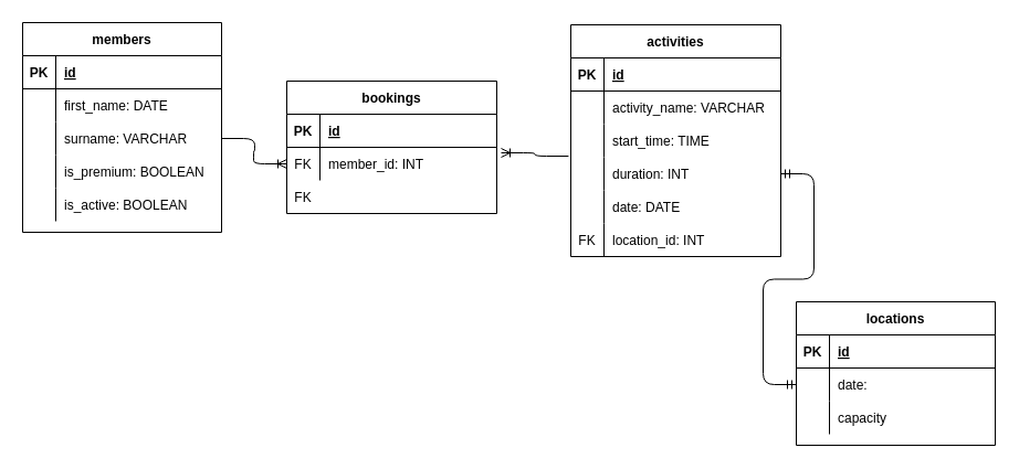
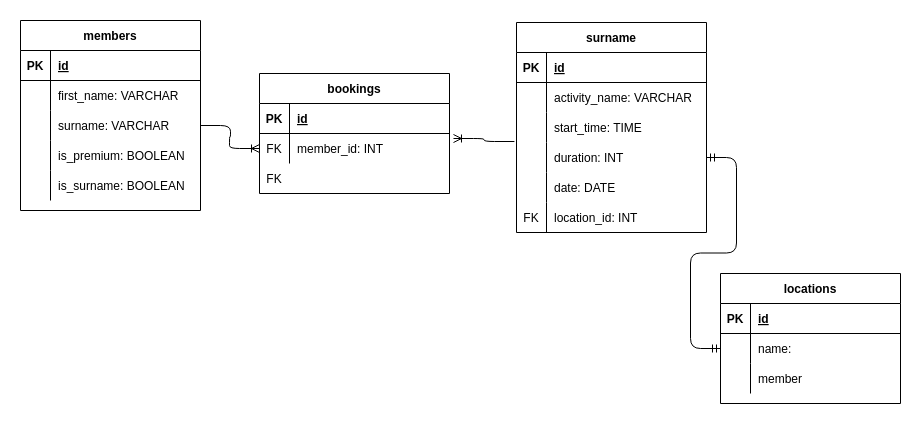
  <mxCell id="0" />
  <mxCell id="1" parent="0" />
  <mxCell id="2" value="members" style="shape=table;startSize=30;container=1;collapsible=1;childLayout=tableLayout;fixedRows=1;rowLines=0;fontStyle=1;align=center;resizeLast=1;" parent="1" vertex="1"><mxGeometry x="20" y="20" width="180" height="190" as="geometry" /></mxCell>
  <mxCell id="3" value="" style="shape=partialRectangle;collapsible=0;dropTarget=0;pointerEvents=0;fillColor=none;top=0;left=0;bottom=1;right=0;points=[[0,0.5],[1,0.5]];portConstraint=eastwest;" parent="2" vertex="1"><mxGeometry y="30" width="180" height="30" as="geometry" /></mxCell>
  <mxCell id="4" value="PK" style="shape=partialRectangle;connectable=0;fillColor=none;top=0;left=0;bottom=0;right=0;fontStyle=1;overflow=hidden;" parent="3" vertex="1"><mxGeometry width="30" height="30" as="geometry" /></mxCell>
  <mxCell id="5" value="id" style="shape=partialRectangle;connectable=0;fillColor=none;top=0;left=0;bottom=0;right=0;align=left;spacingLeft=6;fontStyle=5;overflow=hidden;" parent="3" vertex="1"><mxGeometry x="30" width="150" height="30" as="geometry" /></mxCell>
  <mxCell id="6" value="" style="shape=partialRectangle;collapsible=0;dropTarget=0;pointerEvents=0;fillColor=none;top=0;left=0;bottom=0;right=0;points=[[0,0.5],[1,0.5]];portConstraint=eastwest;" parent="2" vertex="1"><mxGeometry y="60" width="180" height="30" as="geometry" /></mxCell>
  <mxCell id="7" value="" style="shape=partialRectangle;connectable=0;fillColor=none;top=0;left=0;bottom=0;right=0;editable=1;overflow=hidden;" parent="6" vertex="1"><mxGeometry width="30" height="30" as="geometry" /></mxCell>
- <mxCell id="8" value="first_name: DATE" style="shape=partialRectangle;connectable=0;fillColor=none;top=0;left=0;bottom=0;right=0;align=left;spacingLeft=6;overflow=hidden;" parent="6" vertex="1"><mxGeometry x="30" width="150" height="30" as="geometry" /></mxCell>
+ <mxCell id="8" value="first_name: VARCHAR" style="shape=partialRectangle;connectable=0;fillColor=none;top=0;left=0;bottom=0;right=0;align=left;spacingLeft=6;overflow=hidden;" parent="6" vertex="1"><mxGeometry x="30" width="150" height="30" as="geometry" /></mxCell>
  <mxCell id="9" value="" style="shape=partialRectangle;collapsible=0;dropTarget=0;pointerEvents=0;fillColor=none;top=0;left=0;bottom=0;right=0;points=[[0,0.5],[1,0.5]];portConstraint=eastwest;" parent="2" vertex="1"><mxGeometry y="90" width="180" height="30" as="geometry" /></mxCell>
  <mxCell id="10" value="" style="shape=partialRectangle;connectable=0;fillColor=none;top=0;left=0;bottom=0;right=0;editable=1;overflow=hidden;" parent="9" vertex="1"><mxGeometry width="30" height="30" as="geometry" /></mxCell>
  <mxCell id="11" value="surname: VARCHAR" style="shape=partialRectangle;connectable=0;fillColor=none;top=0;left=0;bottom=0;right=0;align=left;spacingLeft=6;overflow=hidden;" parent="9" vertex="1"><mxGeometry x="30" width="150" height="30" as="geometry" /></mxCell>
  <mxCell id="12" value="" style="shape=partialRectangle;collapsible=0;dropTarget=0;pointerEvents=0;fillColor=none;top=0;left=0;bottom=0;right=0;points=[[0,0.5],[1,0.5]];portConstraint=eastwest;" parent="2" vertex="1"><mxGeometry y="120" width="180" height="30" as="geometry" /></mxCell>
  <mxCell id="13" value="" style="shape=partialRectangle;connectable=0;fillColor=none;top=0;left=0;bottom=0;right=0;editable=1;overflow=hidden;" parent="12" vertex="1"><mxGeometry width="30" height="30" as="geometry" /></mxCell>
  <mxCell id="14" value="is_premium: BOOLEAN" style="shape=partialRectangle;connectable=0;fillColor=none;top=0;left=0;bottom=0;right=0;align=left;spacingLeft=6;overflow=hidden;" parent="12" vertex="1"><mxGeometry x="30" width="150" height="30" as="geometry" /></mxCell>
  <mxCell id="15" value="" style="shape=partialRectangle;collapsible=0;dropTarget=0;pointerEvents=0;fillColor=none;top=0;left=0;bottom=0;right=0;points=[[0,0.5],[1,0.5]];portConstraint=eastwest;" parent="2" vertex="1"><mxGeometry y="150" width="180" height="30" as="geometry" /></mxCell>
  <mxCell id="16" value="" style="shape=partialRectangle;connectable=0;fillColor=none;top=0;left=0;bottom=0;right=0;editable=1;overflow=hidden;" parent="15" vertex="1"><mxGeometry width="30" height="30" as="geometry" /></mxCell>
- <mxCell id="17" value="is_active: BOOLEAN" style="shape=partialRectangle;connectable=0;fillColor=none;top=0;left=0;bottom=0;right=0;align=left;spacingLeft=6;overflow=hidden;" parent="15" vertex="1"><mxGeometry x="30" width="150" height="30" as="geometry" /></mxCell>
- <mxCell id="18" value="activities" style="shape=table;startSize=30;container=1;collapsible=1;childLayout=tableLayout;fixedRows=1;rowLines=0;fontStyle=1;align=center;resizeLast=1;" parent="1" vertex="1"><mxGeometry x="516" y="22" width="190" height="210" as="geometry" /></mxCell>
+ <mxCell id="17" value="is_surname: BOOLEAN" style="shape=partialRectangle;connectable=0;fillColor=none;top=0;left=0;bottom=0;right=0;align=left;spacingLeft=6;overflow=hidden;" parent="15" vertex="1"><mxGeometry x="30" width="150" height="30" as="geometry" /></mxCell>
+ <mxCell id="18" value="surname" style="shape=table;startSize=30;container=1;collapsible=1;childLayout=tableLayout;fixedRows=1;rowLines=0;fontStyle=1;align=center;resizeLast=1;" parent="1" vertex="1"><mxGeometry x="516" y="22" width="190" height="210" as="geometry" /></mxCell>
  <mxCell id="19" value="" style="shape=partialRectangle;collapsible=0;dropTarget=0;pointerEvents=0;fillColor=none;top=0;left=0;bottom=1;right=0;points=[[0,0.5],[1,0.5]];portConstraint=eastwest;" parent="18" vertex="1"><mxGeometry y="30" width="190" height="30" as="geometry" /></mxCell>
  <mxCell id="20" value="PK" style="shape=partialRectangle;connectable=0;fillColor=none;top=0;left=0;bottom=0;right=0;fontStyle=1;overflow=hidden;" parent="19" vertex="1"><mxGeometry width="30" height="30" as="geometry" /></mxCell>
  <mxCell id="21" value="id" style="shape=partialRectangle;connectable=0;fillColor=none;top=0;left=0;bottom=0;right=0;align=left;spacingLeft=6;fontStyle=5;overflow=hidden;" parent="19" vertex="1"><mxGeometry x="30" width="160" height="30" as="geometry" /></mxCell>
  <mxCell id="22" value="" style="shape=partialRectangle;collapsible=0;dropTarget=0;pointerEvents=0;fillColor=none;top=0;left=0;bottom=0;right=0;points=[[0,0.5],[1,0.5]];portConstraint=eastwest;" parent="18" vertex="1"><mxGeometry y="60" width="190" height="30" as="geometry" /></mxCell>
  <mxCell id="23" value="" style="shape=partialRectangle;connectable=0;fillColor=none;top=0;left=0;bottom=0;right=0;editable=1;overflow=hidden;" parent="22" vertex="1"><mxGeometry width="30" height="30" as="geometry" /></mxCell>
  <mxCell id="24" value="activity_name: VARCHAR" style="shape=partialRectangle;connectable=0;fillColor=none;top=0;left=0;bottom=0;right=0;align=left;spacingLeft=6;overflow=hidden;" parent="22" vertex="1"><mxGeometry x="30" width="160" height="30" as="geometry" /></mxCell>
  <mxCell id="25" value="" style="shape=partialRectangle;collapsible=0;dropTarget=0;pointerEvents=0;fillColor=none;top=0;left=0;bottom=0;right=0;points=[[0,0.5],[1,0.5]];portConstraint=eastwest;" parent="18" vertex="1"><mxGeometry y="90" width="190" height="30" as="geometry" /></mxCell>
  <mxCell id="26" value="" style="shape=partialRectangle;connectable=0;fillColor=none;top=0;left=0;bottom=0;right=0;editable=1;overflow=hidden;" parent="25" vertex="1"><mxGeometry width="30" height="30" as="geometry" /></mxCell>
  <mxCell id="27" value="start_time: TIME" style="shape=partialRectangle;connectable=0;fillColor=none;top=0;left=0;bottom=0;right=0;align=left;spacingLeft=6;overflow=hidden;" parent="25" vertex="1"><mxGeometry x="30" width="160" height="30" as="geometry" /></mxCell>
  <mxCell id="28" value="" style="shape=partialRectangle;collapsible=0;dropTarget=0;pointerEvents=0;fillColor=none;top=0;left=0;bottom=0;right=0;points=[[0,0.5],[1,0.5]];portConstraint=eastwest;" parent="18" vertex="1"><mxGeometry y="120" width="190" height="30" as="geometry" /></mxCell>
  <mxCell id="29" value="" style="shape=partialRectangle;connectable=0;fillColor=none;top=0;left=0;bottom=0;right=0;editable=1;overflow=hidden;" parent="28" vertex="1"><mxGeometry width="30" height="30" as="geometry" /></mxCell>
  <mxCell id="30" value="duration: INT" style="shape=partialRectangle;connectable=0;fillColor=none;top=0;left=0;bottom=0;right=0;align=left;spacingLeft=6;overflow=hidden;" parent="28" vertex="1"><mxGeometry x="30" width="160" height="30" as="geometry" /></mxCell>
  <mxCell id="31" value="" style="shape=partialRectangle;collapsible=0;dropTarget=0;pointerEvents=0;fillColor=none;top=0;left=0;bottom=0;right=0;points=[[0,0.5],[1,0.5]];portConstraint=eastwest;" parent="18" vertex="1"><mxGeometry y="150" width="190" height="30" as="geometry" /></mxCell>
  <mxCell id="32" value="" style="shape=partialRectangle;connectable=0;fillColor=none;top=0;left=0;bottom=0;right=0;editable=1;overflow=hidden;" parent="31" vertex="1"><mxGeometry width="30" height="30" as="geometry" /></mxCell>
  <mxCell id="33" value="date: DATE" style="shape=partialRectangle;connectable=0;fillColor=none;top=0;left=0;bottom=0;right=0;align=left;spacingLeft=6;overflow=hidden;" parent="31" vertex="1"><mxGeometry x="30" width="160" height="30" as="geometry" /></mxCell>
  <mxCell id="34" value="" style="shape=partialRectangle;collapsible=0;dropTarget=0;pointerEvents=0;fillColor=none;top=0;left=0;bottom=0;right=0;points=[[0,0.5],[1,0.5]];portConstraint=eastwest;" parent="18" vertex="1"><mxGeometry y="180" width="190" height="30" as="geometry" /></mxCell>
  <mxCell id="35" value="FK" style="shape=partialRectangle;connectable=0;fillColor=none;top=0;left=0;bottom=0;right=0;editable=1;overflow=hidden;" parent="34" vertex="1"><mxGeometry width="30" height="30" as="geometry" /></mxCell>
  <mxCell id="36" value="location_id: INT" style="shape=partialRectangle;connectable=0;fillColor=none;top=0;left=0;bottom=0;right=0;align=left;spacingLeft=6;overflow=hidden;" parent="34" vertex="1"><mxGeometry x="30" width="160" height="30" as="geometry" /></mxCell>
  <mxCell id="37" value="bookings" style="shape=table;startSize=30;container=1;collapsible=1;childLayout=tableLayout;fixedRows=1;rowLines=0;fontStyle=1;align=center;resizeLast=1;" parent="1" vertex="1"><mxGeometry x="259" y="73" width="190" height="120" as="geometry" /></mxCell>
  <mxCell id="38" value="" style="shape=partialRectangle;collapsible=0;dropTarget=0;pointerEvents=0;fillColor=none;top=0;left=0;bottom=1;right=0;points=[[0,0.5],[1,0.5]];portConstraint=eastwest;" parent="37" vertex="1"><mxGeometry y="30" width="190" height="30" as="geometry" /></mxCell>
  <mxCell id="39" value="PK" style="shape=partialRectangle;connectable=0;fillColor=none;top=0;left=0;bottom=0;right=0;fontStyle=1;overflow=hidden;" parent="38" vertex="1"><mxGeometry width="30" height="30" as="geometry" /></mxCell>
  <mxCell id="40" value="id" style="shape=partialRectangle;connectable=0;fillColor=none;top=0;left=0;bottom=0;right=0;align=left;spacingLeft=6;fontStyle=5;overflow=hidden;" parent="38" vertex="1"><mxGeometry x="30" width="160" height="30" as="geometry" /></mxCell>
  <mxCell id="41" value="" style="shape=partialRectangle;collapsible=0;dropTarget=0;pointerEvents=0;fillColor=none;top=0;left=0;bottom=0;right=0;points=[[0,0.5],[1,0.5]];portConstraint=eastwest;" parent="37" vertex="1"><mxGeometry y="60" width="190" height="30" as="geometry" /></mxCell>
  <mxCell id="42" value="FK" style="shape=partialRectangle;connectable=0;fillColor=none;top=0;left=0;bottom=0;right=0;editable=1;overflow=hidden;" parent="41" vertex="1"><mxGeometry width="30" height="30" as="geometry" /></mxCell>
  <mxCell id="43" value="member_id: INT" style="shape=partialRectangle;connectable=0;fillColor=none;top=0;left=0;bottom=0;right=0;align=left;spacingLeft=6;overflow=hidden;" parent="41" vertex="1"><mxGeometry x="30" width="160" height="30" as="geometry" /></mxCell>
  <mxCell id="44" value="" style="shape=partialRectangle;collapsible=0;dropTarget=0;pointerEvents=0;fillColor=none;top=0;left=0;bottom=0;right=0;points=[[0,0.5],[1,0.5]];portConstraint=eastwest;" parent="37" vertex="1"><mxGeometry y="90" width="190" height="30" as="geometry" /></mxCell>
  <mxCell id="45" value="FK" style="shape=partialRectangle;connectable=0;fillColor=none;top=0;left=0;bottom=0;right=0;editable=1;overflow=hidden;" parent="44" vertex="1"><mxGeometry width="30" height="30" as="geometry" /></mxCell>
  <mxCell id="46" value="locations" style="shape=table;startSize=30;container=1;collapsible=1;childLayout=tableLayout;fixedRows=1;rowLines=0;fontStyle=1;align=center;resizeLast=1;" parent="1" vertex="1"><mxGeometry x="720" y="273" width="180" height="130" as="geometry" /></mxCell>
  <mxCell id="47" value="" style="shape=partialRectangle;collapsible=0;dropTarget=0;pointerEvents=0;fillColor=none;top=0;left=0;bottom=1;right=0;points=[[0,0.5],[1,0.5]];portConstraint=eastwest;" parent="46" vertex="1"><mxGeometry y="30" width="180" height="30" as="geometry" /></mxCell>
  <mxCell id="48" value="PK" style="shape=partialRectangle;connectable=0;fillColor=none;top=0;left=0;bottom=0;right=0;fontStyle=1;overflow=hidden;" parent="47" vertex="1"><mxGeometry width="30" height="30" as="geometry" /></mxCell>
  <mxCell id="49" value="id" style="shape=partialRectangle;connectable=0;fillColor=none;top=0;left=0;bottom=0;right=0;align=left;spacingLeft=6;fontStyle=5;overflow=hidden;" parent="47" vertex="1"><mxGeometry x="30" width="150" height="30" as="geometry" /></mxCell>
  <mxCell id="50" value="" style="shape=partialRectangle;collapsible=0;dropTarget=0;pointerEvents=0;fillColor=none;top=0;left=0;bottom=0;right=0;points=[[0,0.5],[1,0.5]];portConstraint=eastwest;" parent="46" vertex="1"><mxGeometry y="60" width="180" height="30" as="geometry" /></mxCell>
  <mxCell id="51" value="" style="shape=partialRectangle;connectable=0;fillColor=none;top=0;left=0;bottom=0;right=0;editable=1;overflow=hidden;" parent="50" vertex="1"><mxGeometry width="30" height="30" as="geometry" /></mxCell>
- <mxCell id="52" value="date:" style="shape=partialRectangle;connectable=0;fillColor=none;top=0;left=0;bottom=0;right=0;align=left;spacingLeft=6;overflow=hidden;" parent="50" vertex="1"><mxGeometry x="30" width="150" height="30" as="geometry" /></mxCell>
+ <mxCell id="52" value="name:" style="shape=partialRectangle;connectable=0;fillColor=none;top=0;left=0;bottom=0;right=0;align=left;spacingLeft=6;overflow=hidden;" parent="50" vertex="1"><mxGeometry x="30" width="150" height="30" as="geometry" /></mxCell>
  <mxCell id="53" value="" style="shape=partialRectangle;collapsible=0;dropTarget=0;pointerEvents=0;fillColor=none;top=0;left=0;bottom=0;right=0;points=[[0,0.5],[1,0.5]];portConstraint=eastwest;" parent="46" vertex="1"><mxGeometry y="90" width="180" height="30" as="geometry" /></mxCell>
  <mxCell id="54" value="" style="shape=partialRectangle;connectable=0;fillColor=none;top=0;left=0;bottom=0;right=0;editable=1;overflow=hidden;" parent="53" vertex="1"><mxGeometry width="30" height="30" as="geometry" /></mxCell>
- <mxCell id="55" value="capacity" style="shape=partialRectangle;connectable=0;fillColor=none;top=0;left=0;bottom=0;right=0;align=left;spacingLeft=6;overflow=hidden;" parent="53" vertex="1"><mxGeometry x="30" width="150" height="30" as="geometry" /></mxCell>
+ <mxCell id="55" value="member" style="shape=partialRectangle;connectable=0;fillColor=none;top=0;left=0;bottom=0;right=0;align=left;spacingLeft=6;overflow=hidden;" parent="53" vertex="1"><mxGeometry x="30" width="150" height="30" as="geometry" /></mxCell>
  <mxCell id="56" value="" style="edgeStyle=entityRelationEdgeStyle;fontSize=12;html=1;endArrow=ERoneToMany;entryX=0;entryY=0.5;entryDx=0;entryDy=0;exitX=1;exitY=0.5;exitDx=0;exitDy=0;" parent="1" source="9" target="41" edge="1"><mxGeometry width="100" height="100" relative="1" as="geometry"><mxPoint x="230" y="323" as="sourcePoint" /><mxPoint x="180" y="223" as="targetPoint" /></mxGeometry></mxCell>
  <mxCell id="57" value="" style="edgeStyle=entityRelationEdgeStyle;fontSize=12;html=1;endArrow=ERoneToMany;exitX=-0.011;exitY=-0.033;exitDx=0;exitDy=0;exitPerimeter=0;entryX=1.021;entryY=0.167;entryDx=0;entryDy=0;entryPerimeter=0;" parent="1" source="28" target="41" edge="1"><mxGeometry width="100" height="100" relative="1" as="geometry"><mxPoint x="410" y="343" as="sourcePoint" /><mxPoint x="510" y="243" as="targetPoint" /></mxGeometry></mxCell>
  <mxCell id="58" value="" style="edgeStyle=entityRelationEdgeStyle;fontSize=12;html=1;endArrow=ERmandOne;startArrow=ERmandOne;exitX=1;exitY=0.5;exitDx=0;exitDy=0;entryX=0;entryY=0.5;entryDx=0;entryDy=0;" parent="1" source="28" target="50" edge="1"><mxGeometry width="100" height="100" relative="1" as="geometry"><mxPoint x="740" y="303" as="sourcePoint" /><mxPoint x="840" y="203" as="targetPoint" /></mxGeometry></mxCell>
